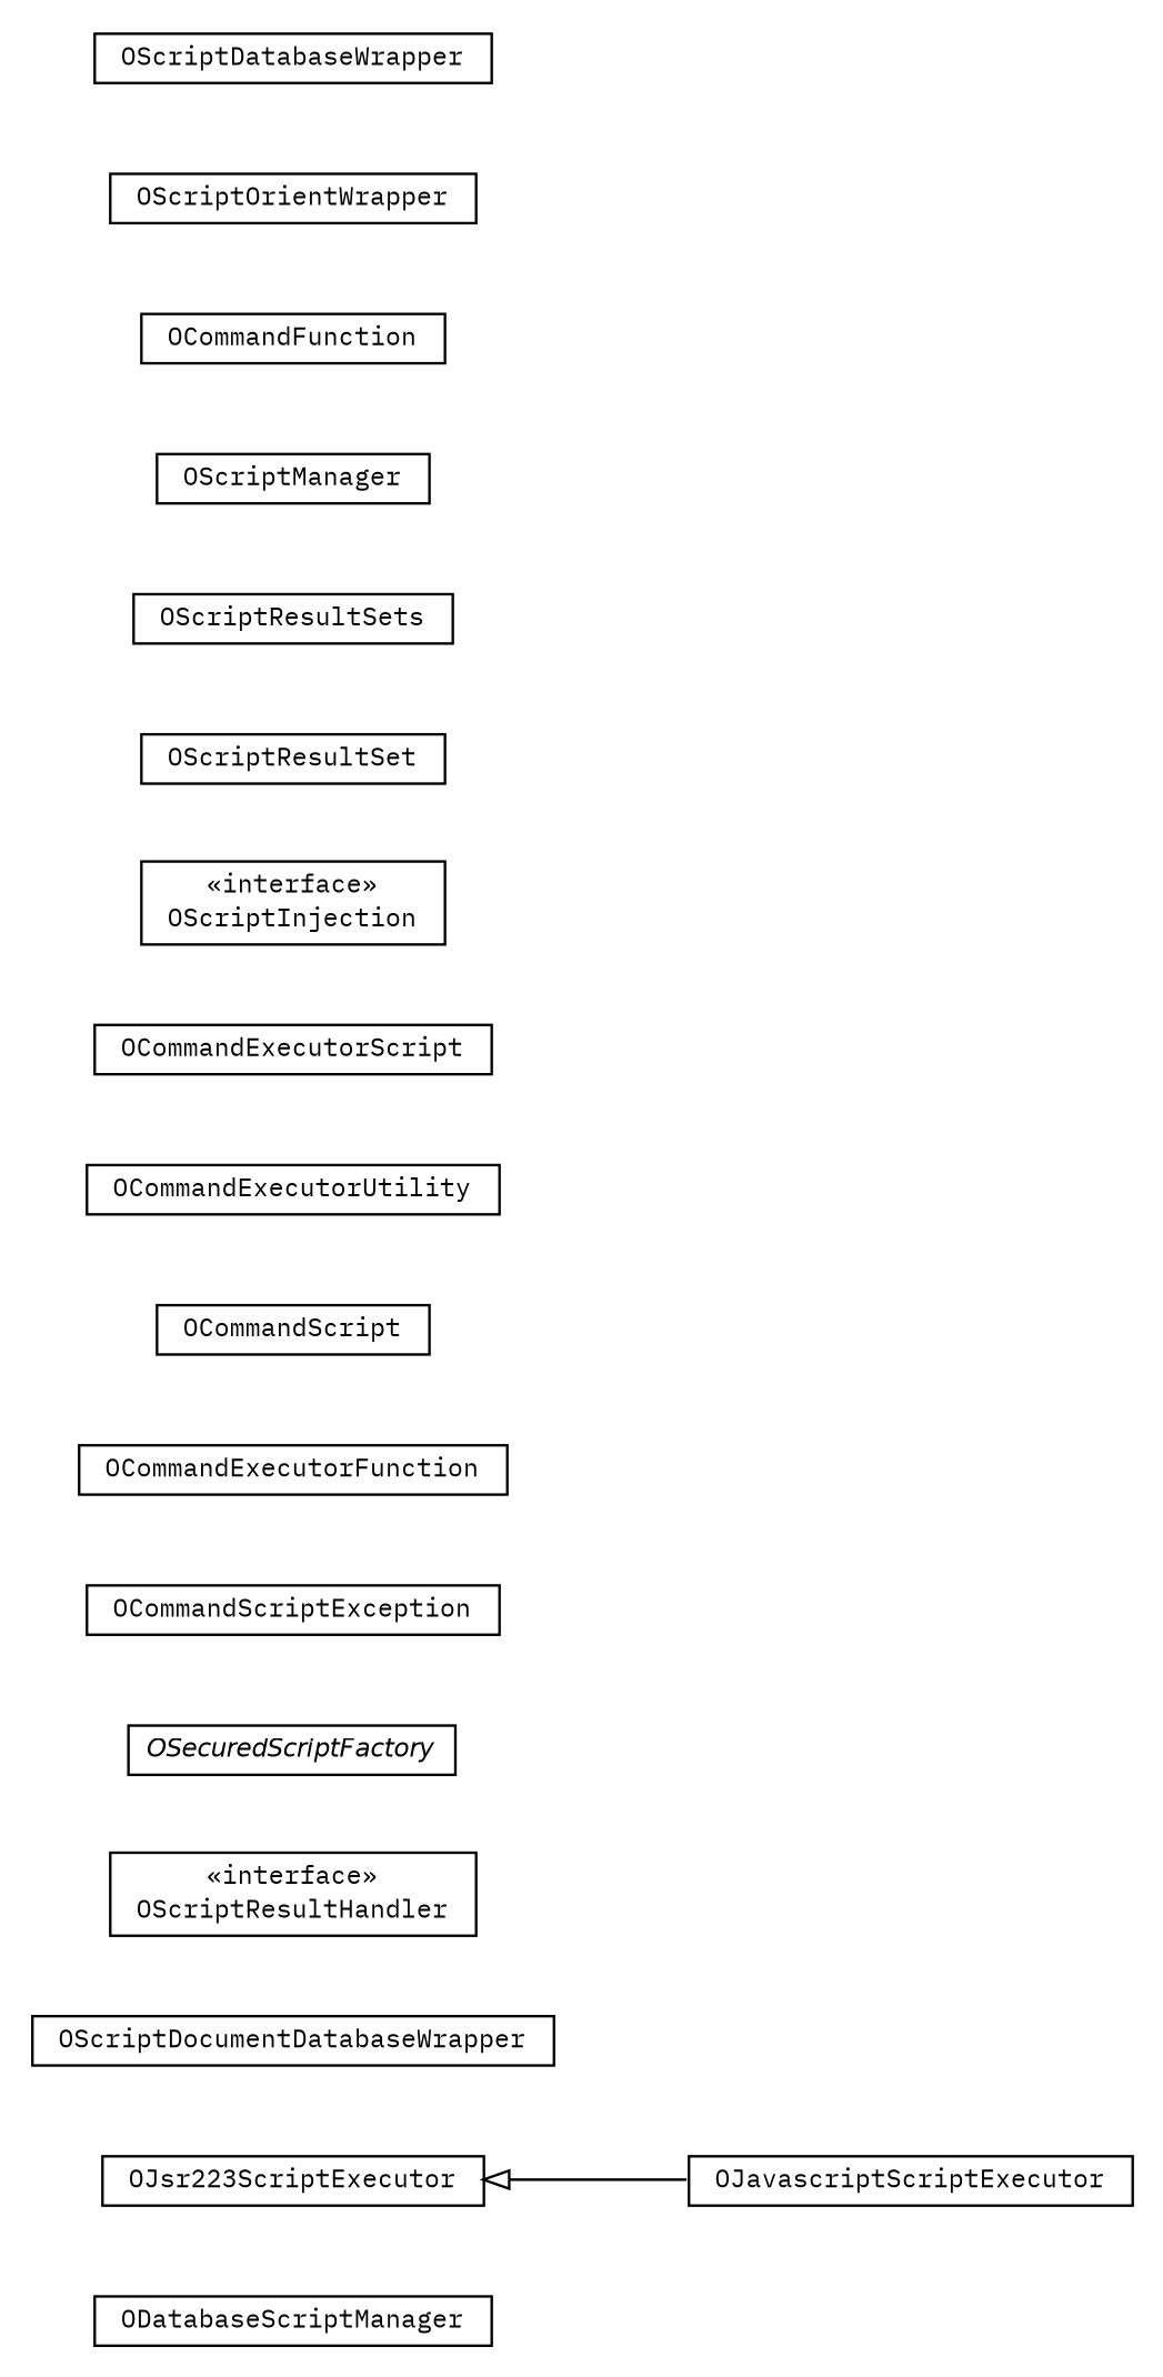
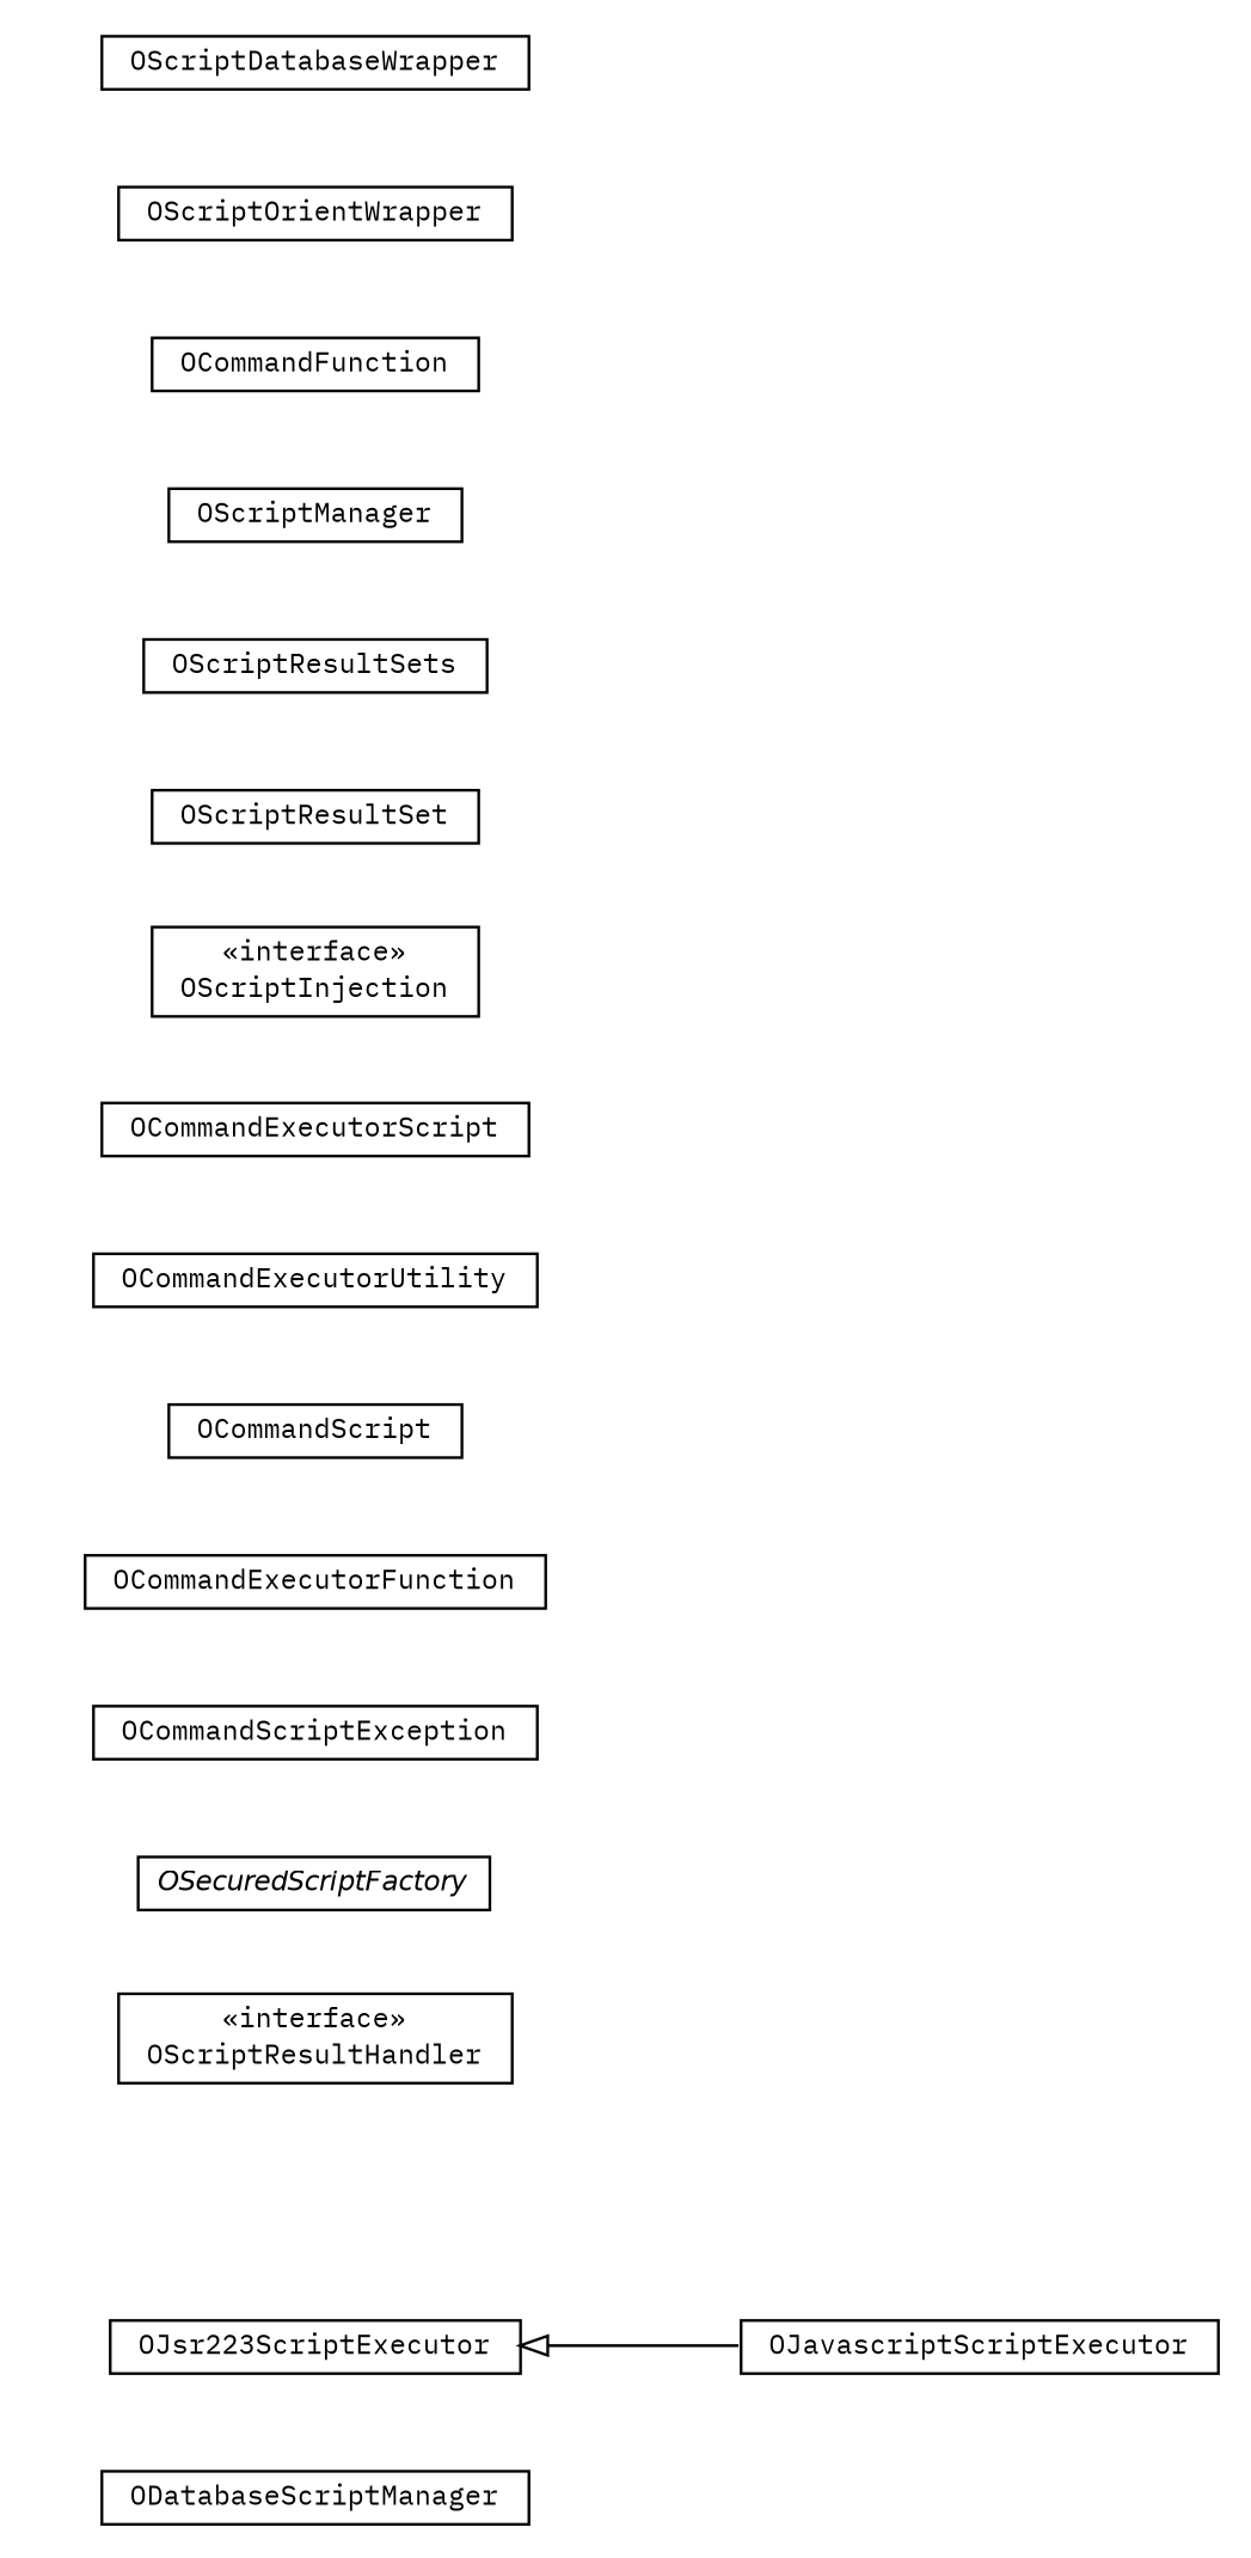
  digraph {
    nodesep=0.25
    ranksep=0.5
    rankdir=LR
    fontname="IBM Plex Mono"
    node [fontcolor=black fontname="IBM Plex Mono" fontsize=10.0 shape=plaintext]
    n1 [label=<<table title="com.orientechnologies.orient.core.command.script.ODatabaseScriptManager" border="0" cellborder="1" cellspacing="0" cellpadding="2" port="p" href="./ODatabaseScriptManager.html"> 		<tr><td><table border="0" cellspacing="0" cellpadding="1"> <tr><td align="center" balign="center"> ODatabaseScriptManager </td></tr> 		</table></td></tr> 		</table>>]
    n2 [label=<<table title="com.orientechnologies.orient.core.command.script.OJsr223ScriptExecutor" border="0" cellborder="1" cellspacing="0" cellpadding="2" port="p" href="./OJsr223ScriptExecutor.html"> 		<tr><td><table border="0" cellspacing="0" cellpadding="1"> <tr><td align="center" balign="center"> OJsr223ScriptExecutor </td></tr> 		</table></td></tr> 		</table>>]
    n3 [label=<<table title="com.orientechnologies.orient.core.command.script.OJavascriptScriptExecutor" border="0" cellborder="1" cellspacing="0" cellpadding="2" port="p" href="./OJavascriptScriptExecutor.html"> 		<tr><td><table border="0" cellspacing="0" cellpadding="1"> <tr><td align="center" balign="center"> OJavascriptScriptExecutor </td></tr> 		</table></td></tr> 		</table>>]
-   n4 [label=<<table title="com.orientechnologies.orient.core.command.script.OScriptDocumentDatabaseWrapper" border="0" cellborder="1" cellspacing="0" cellpadding="2" port="p" href="./OScriptDocumentDatabaseWrapper.html"> 		<tr><td><table border="0" cellspacing="0" cellpadding="1"> <tr><td align="center" balign="center"> OScriptDocumentDatabaseWrapper </td></tr> 		</table></td></tr> 		</table>>]
    n5 [label=<<table title="com.orientechnologies.orient.core.command.script.OScriptResultHandler" border="0" cellborder="1" cellspacing="0" cellpadding="2" port="p" href="./OScriptResultHandler.html"> 		<tr><td><table border="0" cellspacing="0" cellpadding="1"> <tr><td align="center" balign="center"> &#171;interface&#187; </td></tr> <tr><td align="center" balign="center"> OScriptResultHandler </td></tr> 		</table></td></tr> 		</table>>]
    n6 [label=<<table title="com.orientechnologies.orient.core.command.script.OSecuredScriptFactory" border="0" cellborder="1" cellspacing="0" cellpadding="2" port="p" href="./OSecuredScriptFactory.html"> 		<tr><td><table border="0" cellspacing="0" cellpadding="1"> <tr><td align="center" balign="center"><font face="Helvetica-Oblique"> OSecuredScriptFactory </font></td></tr> 		</table></td></tr> 		</table>>]
    n7 [label=<<table title="com.orientechnologies.orient.core.command.script.OCommandScriptException" border="0" cellborder="1" cellspacing="0" cellpadding="2" port="p" href="./OCommandScriptException.html"> 		<tr><td><table border="0" cellspacing="0" cellpadding="1"> <tr><td align="center" balign="center"> OCommandScriptException </td></tr> 		</table></td></tr> 		</table>>]
    n8 [label=<<table title="com.orientechnologies.orient.core.command.script.OCommandExecutorFunction" border="0" cellborder="1" cellspacing="0" cellpadding="2" port="p" href="./OCommandExecutorFunction.html"> 		<tr><td><table border="0" cellspacing="0" cellpadding="1"> <tr><td align="center" balign="center"> OCommandExecutorFunction </td></tr> 		</table></td></tr> 		</table>>]
    n9 [label=<<table title="com.orientechnologies.orient.core.command.script.OCommandScript" border="0" cellborder="1" cellspacing="0" cellpadding="2" port="p" href="./OCommandScript.html"> 		<tr><td><table border="0" cellspacing="0" cellpadding="1"> <tr><td align="center" balign="center"> OCommandScript </td></tr> 		</table></td></tr> 		</table>>]
    n10 [label=<<table title="com.orientechnologies.orient.core.command.script.OCommandExecutorUtility" border="0" cellborder="1" cellspacing="0" cellpadding="2" port="p" href="./OCommandExecutorUtility.html"> 		<tr><td><table border="0" cellspacing="0" cellpadding="1"> <tr><td align="center" balign="center"> OCommandExecutorUtility </td></tr> 		</table></td></tr> 		</table>>]
    n11 [label=<<table title="com.orientechnologies.orient.core.command.script.OCommandExecutorScript" border="0" cellborder="1" cellspacing="0" cellpadding="2" port="p" href="./OCommandExecutorScript.html"> 		<tr><td><table border="0" cellspacing="0" cellpadding="1"> <tr><td align="center" balign="center"> OCommandExecutorScript </td></tr> 		</table></td></tr> 		</table>>]
    n12 [label=<<table title="com.orientechnologies.orient.core.command.script.OScriptInjection" border="0" cellborder="1" cellspacing="0" cellpadding="2" port="p" href="./OScriptInjection.html"> 		<tr><td><table border="0" cellspacing="0" cellpadding="1"> <tr><td align="center" balign="center"> &#171;interface&#187; </td></tr> <tr><td align="center" balign="center"> OScriptInjection </td></tr> 		</table></td></tr> 		</table>>]
    n13 [label=<<table title="com.orientechnologies.orient.core.command.script.OScriptResultSet" border="0" cellborder="1" cellspacing="0" cellpadding="2" port="p" href="./OScriptResultSet.html"> 		<tr><td><table border="0" cellspacing="0" cellpadding="1"> <tr><td align="center" balign="center"> OScriptResultSet </td></tr> 		</table></td></tr> 		</table>>]
    n14 [label=<<table title="com.orientechnologies.orient.core.command.script.OScriptResultSets" border="0" cellborder="1" cellspacing="0" cellpadding="2" port="p" href="./OScriptResultSets.html"> 		<tr><td><table border="0" cellspacing="0" cellpadding="1"> <tr><td align="center" balign="center"> OScriptResultSets </td></tr> 		</table></td></tr> 		</table>>]
    n15 [label=<<table title="com.orientechnologies.orient.core.command.script.OScriptManager" border="0" cellborder="1" cellspacing="0" cellpadding="2" port="p" href="./OScriptManager.html"> 		<tr><td><table border="0" cellspacing="0" cellpadding="1"> <tr><td align="center" balign="center"> OScriptManager </td></tr> 		</table></td></tr> 		</table>>]
    n16 [label=<<table title="com.orientechnologies.orient.core.command.script.OCommandFunction" border="0" cellborder="1" cellspacing="0" cellpadding="2" port="p" href="./OCommandFunction.html"> 		<tr><td><table border="0" cellspacing="0" cellpadding="1"> <tr><td align="center" balign="center"> OCommandFunction </td></tr> 		</table></td></tr> 		</table>>]
    n17 [label=<<table title="com.orientechnologies.orient.core.command.script.OScriptOrientWrapper" border="0" cellborder="1" cellspacing="0" cellpadding="2" port="p" href="./OScriptOrientWrapper.html"> 		<tr><td><table border="0" cellspacing="0" cellpadding="1"> <tr><td align="center" balign="center"> OScriptOrientWrapper </td></tr> 		</table></td></tr> 		</table>>]
    n18 [label=<<table title="com.orientechnologies.orient.core.command.script.OScriptDatabaseWrapper" border="0" cellborder="1" cellspacing="0" cellpadding="2" port="p" href="./OScriptDatabaseWrapper.html"> 		<tr><td><table border="0" cellspacing="0" cellpadding="1"> <tr><td align="center" balign="center"> OScriptDatabaseWrapper </td></tr> 		</table></td></tr> 		</table>>]
    n2 -> n3 [arrowtail=empty dir=back fontname="IBM Plex Mono" fontsize=10 headport=p labelfontname=Helvetica labelfontsize=10 tailport=p]
  }
